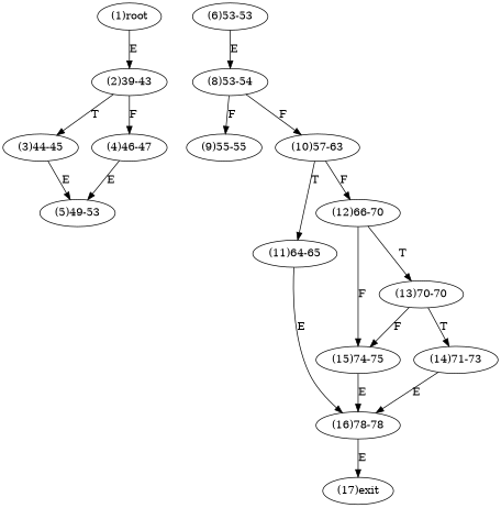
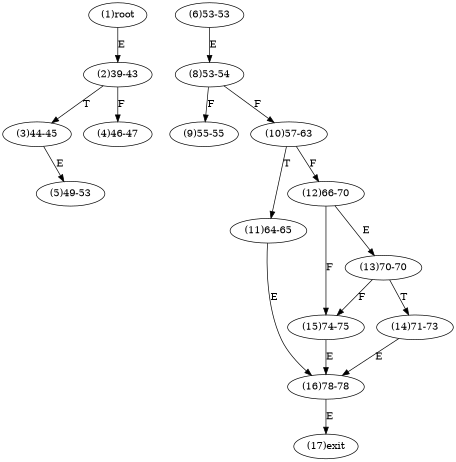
  digraph {
    n1 [label="(1)root"]
    n2 [label="(2)39-43"]
    n3 [label="(3)44-45"]
    n4 [label="(4)46-47"]
    n5 [label="(5)49-53"]
    n6 [label="(6)53-53"]
    n7 [label="(8)53-54"]
    n8 [label="(9)55-55"]
    n9 [label="(10)57-63"]
    n10 [label="(11)64-65"]
    n11 [label="(12)66-70"]
    n12 [label="(16)78-78"]
    n13 [label="(13)70-70"]
    n14 [label="(15)74-75"]
    n15 [label="(17)exit"]
    n16 [label="(14)71-73"]
    n1 -> n2 [label=E]
    n2 -> n3 [label=T]
    n2 -> n4 [label=F]
    n3 -> n5 [label=E]
-   n4 -> n5 [label=E]
    n6 -> n7 [label=E]
    n7 -> n8 [label=F]
    n7 -> n9 [label=F]
    n9 -> n10 [label=T]
    n9 -> n11 [label=F]
    n10 -> n12 [label=E]
-   n11 -> n13 [label=T]
+   n11 -> n13 [label=E]
    n11 -> n14 [label=F]
    n12 -> n15 [label=E]
    n13 -> n14 [label=F]
    n13 -> n16 [label=T]
    n14 -> n12 [label=E]
    n16 -> n12 [label=E]
  }
